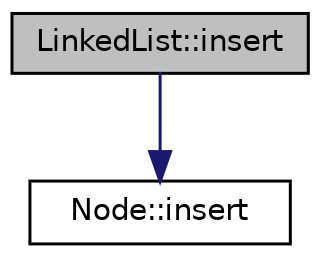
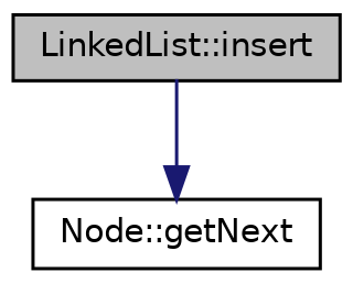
  digraph {
    rankdir=TB
    node [color=black fontname=Helvetica fontsize=10 shape=record style=filled]
    n1 [fillcolor=grey75 fontcolor=black height=0.2 label="LinkedList::insert" width=0.4]
-   n2 [fillcolor=white height=0.2 label="Node::insert" width=0.4]
+   n2 [fillcolor=white height=0.2 label="Node::getNext" width=0.4]
    n1 -> n2 [color=midnightblue fontname=Helvetica fontsize=10 labelfontname=Helvetica labelfontsize=10 style=solid]
  }
